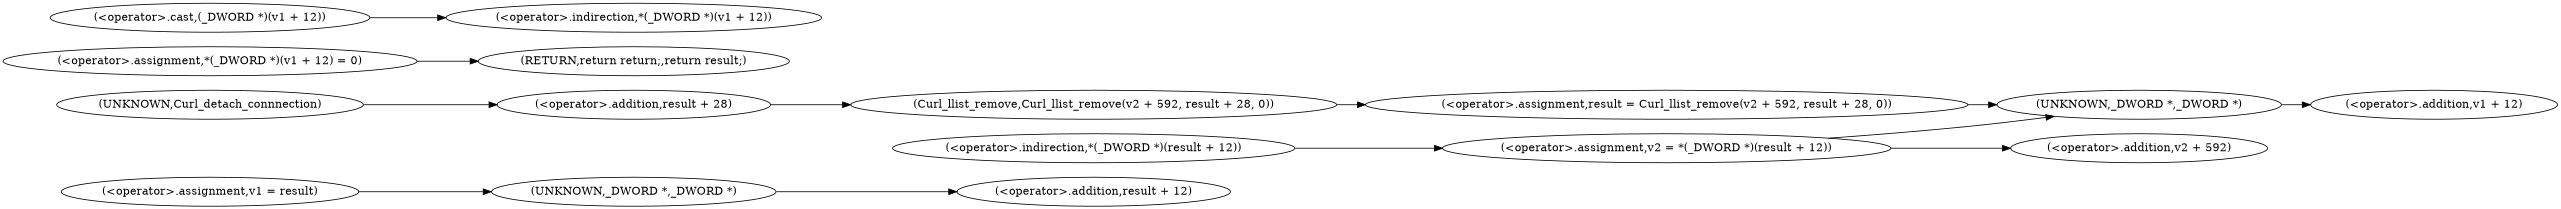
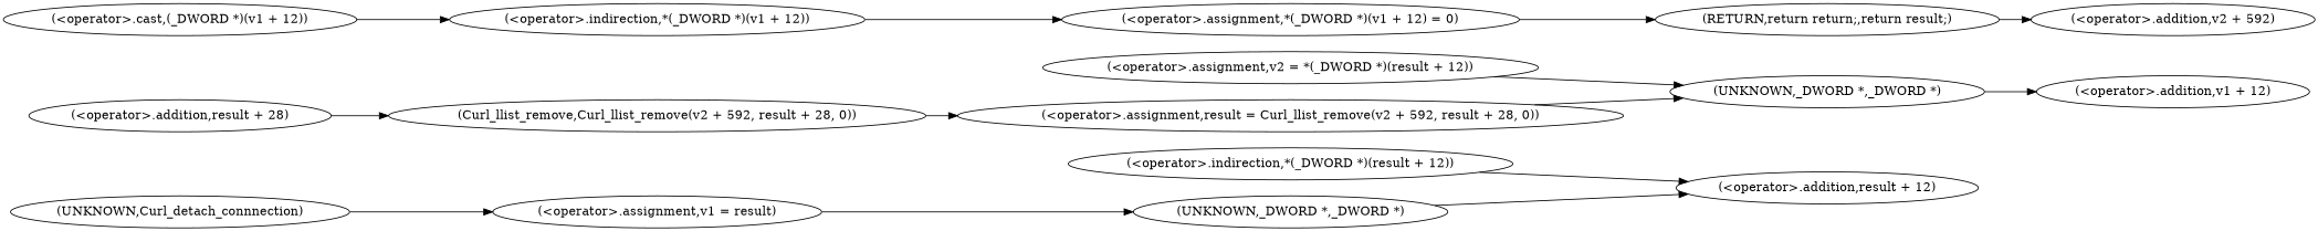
  digraph {
    rankdir=LR
    n1 [label="(<operator>.assignment,v1 = result)"]
    n2 [label="(UNKNOWN,_DWORD *,_DWORD *)"]
    n3 [label="(<operator>.addition,result + 12)"]
    n4 [label="(<operator>.assignment,v2 = *(_DWORD *)(result + 12))"]
    n5 [label="(<operator>.addition,v2 + 592)"]
    n6 [label="(UNKNOWN,_DWORD *,_DWORD *)"]
    n7 [label="(<operator>.addition,v1 + 12)"]
    n8 [label="(<operator>.indirection,*(_DWORD *)(result + 12))"]
    n9 [label="(<operator>.assignment,result = Curl_llist_remove(v2 + 592, result + 28, 0))"]
    n10 [label="(Curl_llist_remove,Curl_llist_remove(v2 + 592, result + 28, 0))"]
    n11 [label="(<operator>.addition,result + 28)"]
    n12 [label="(<operator>.assignment,*(_DWORD *)(v1 + 12) = 0)"]
    n13 [label="(RETURN,return return;,return result;)"]
    n14 [label="(<operator>.indirection,*(_DWORD *)(v1 + 12))"]
    n15 [label="(<operator>.cast,(_DWORD *)(v1 + 12))"]
    n16 [label="(UNKNOWN,Curl_detach_connnection)"]
    n1 -> n2
    n2 -> n3
-   n4 -> n5
+   n13 -> n5
    n4 -> n6
    n6 -> n7
-   n8 -> n4
+   n8 -> n3
    n9 -> n6
    n10 -> n9
    n11 -> n10
    n12 -> n13
+   n14 -> n12
    n15 -> n14
-   n16 -> n11
+   n16 -> n1
  }
